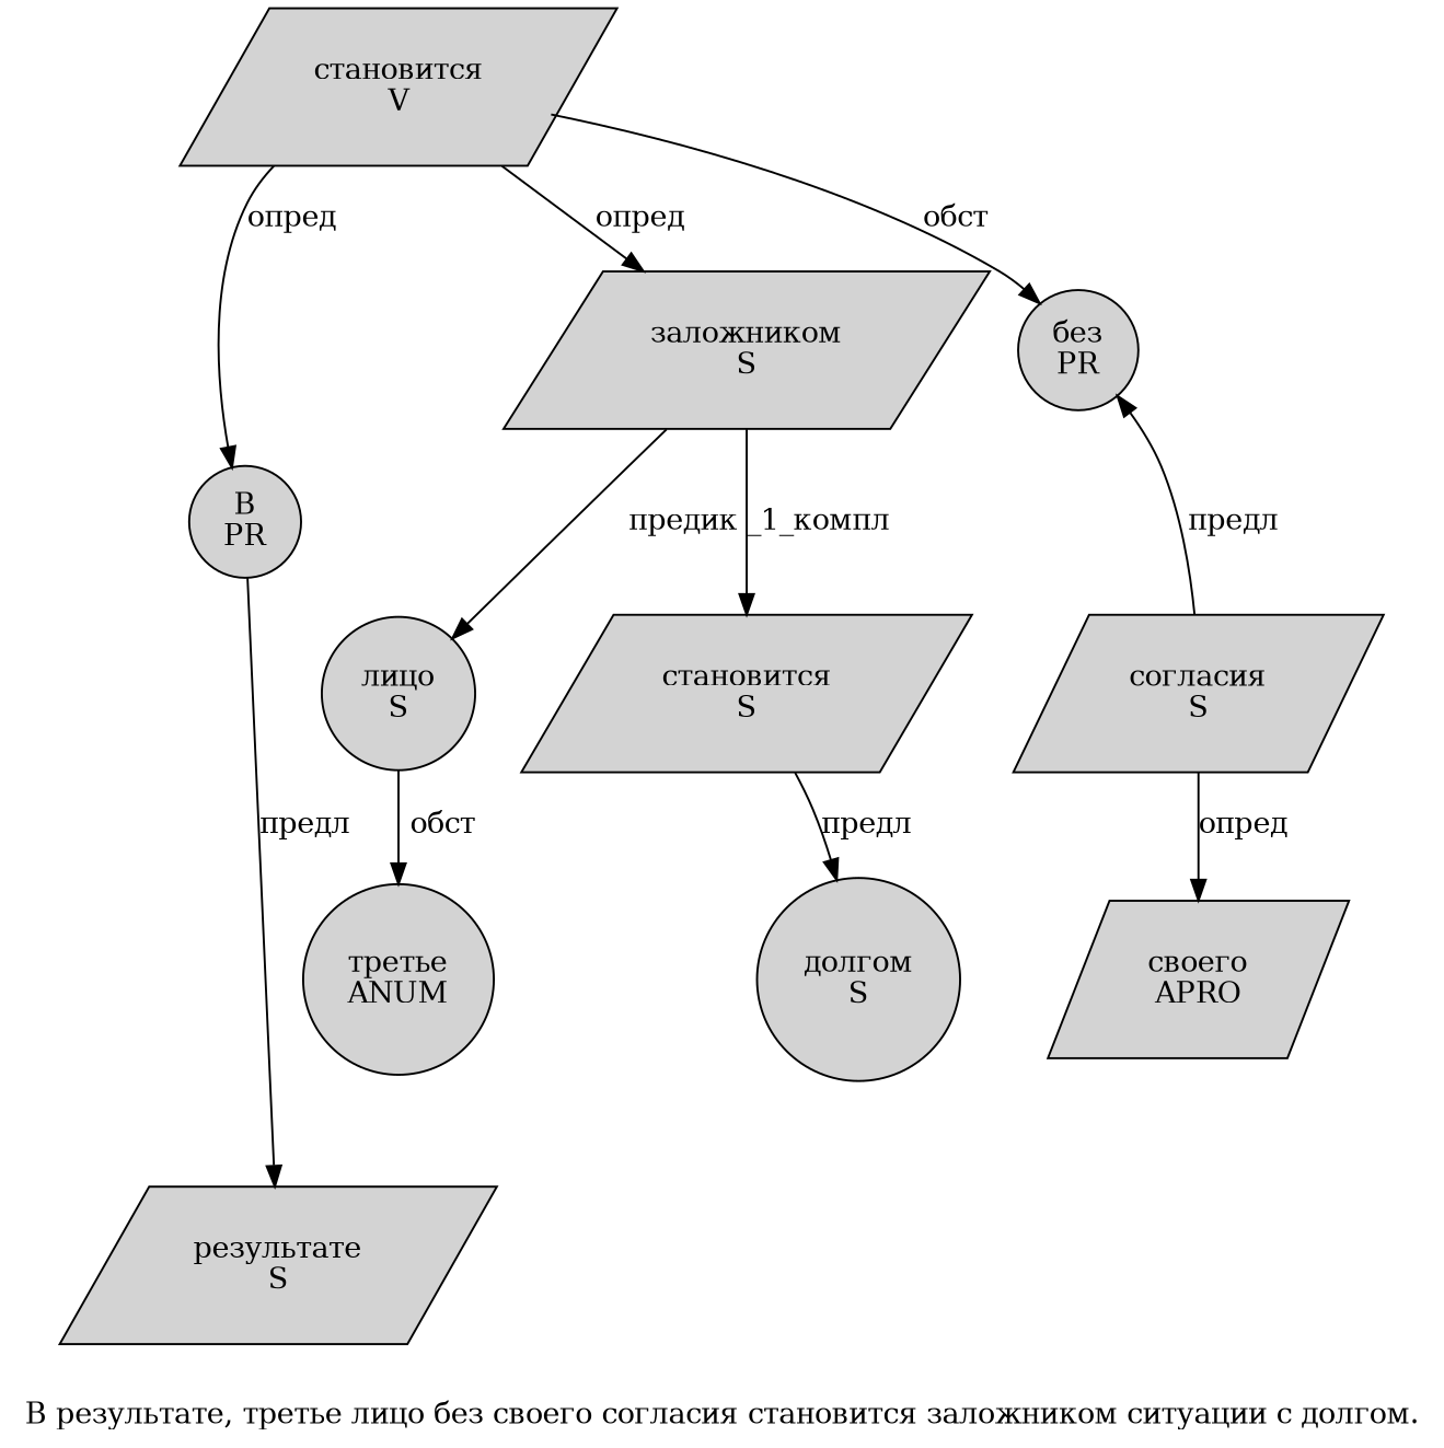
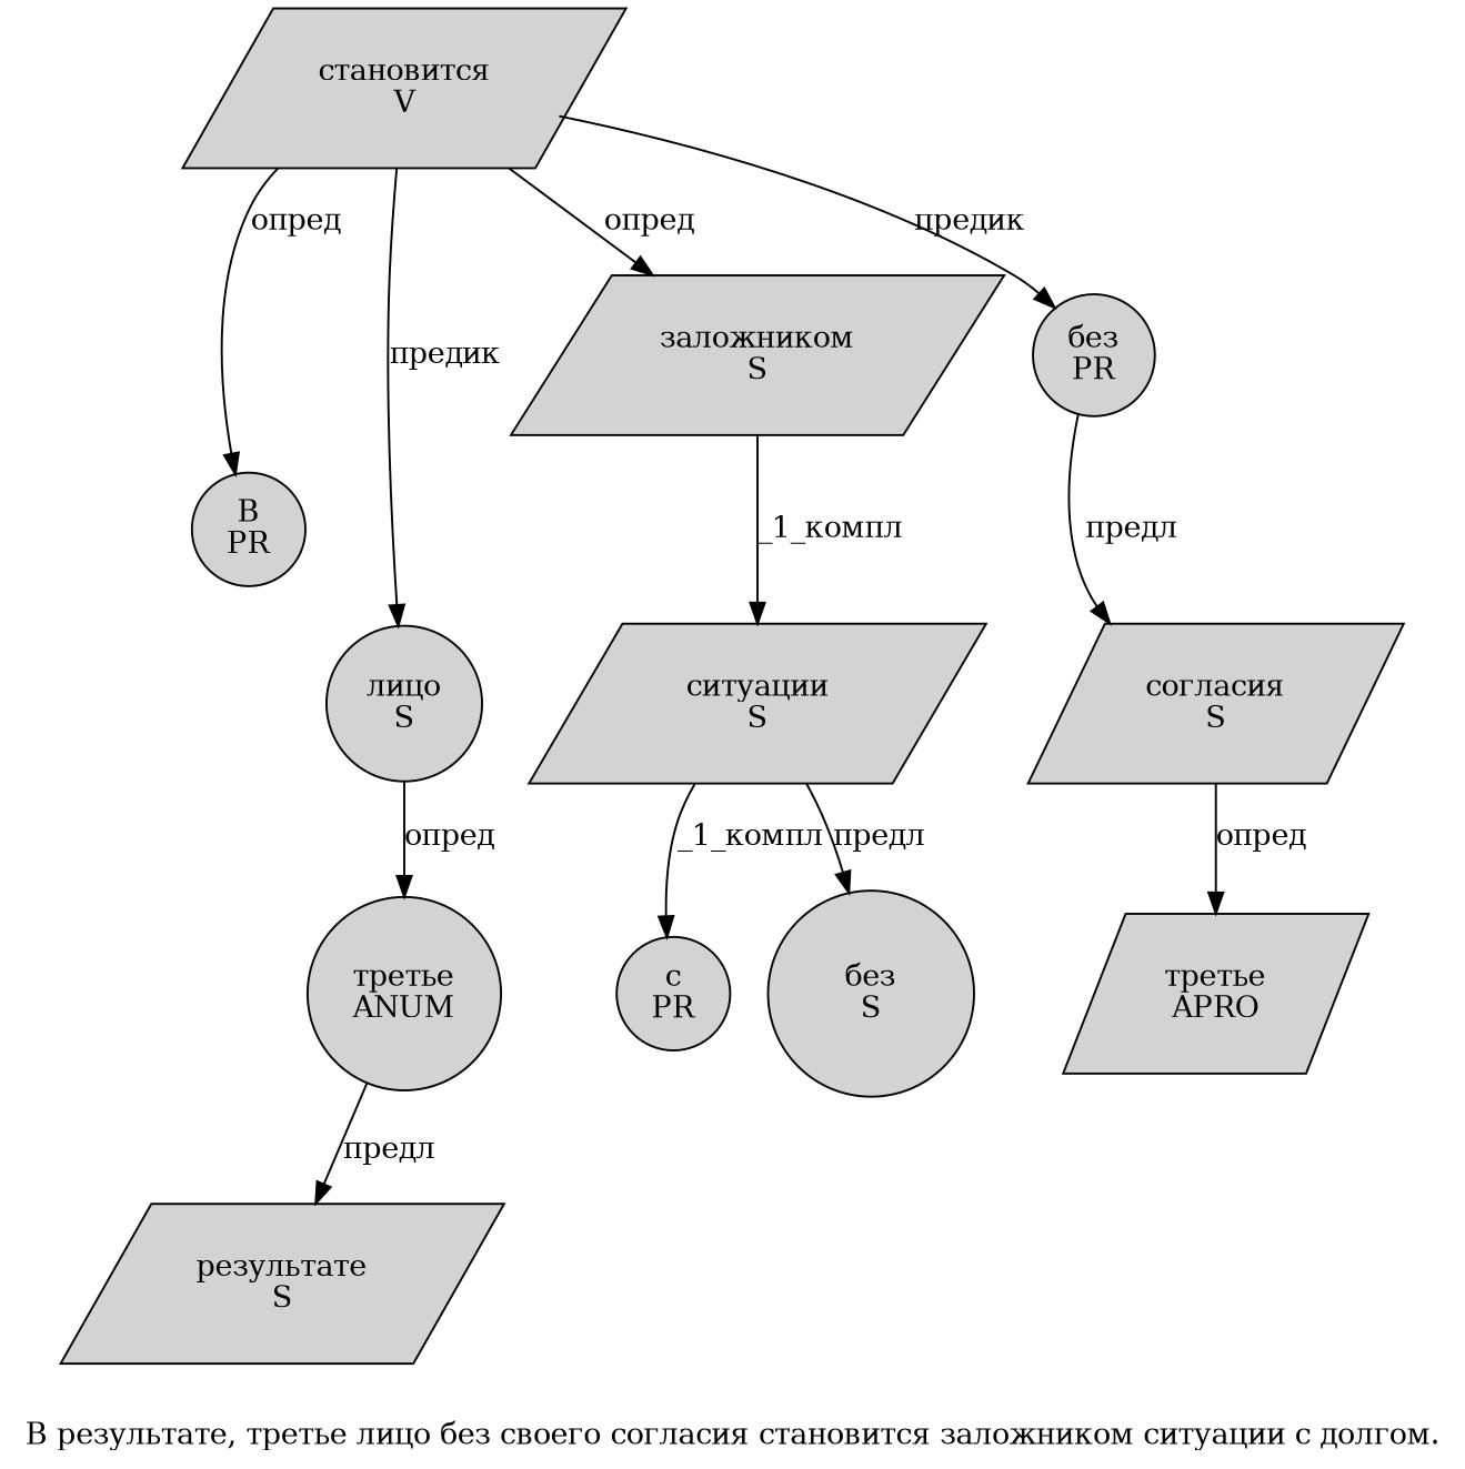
  digraph {
    label="В результате, третье лицо без своего согласия становится заложником ситуации с долгом."
    node [fillcolor=lightgray penwidth=1 shape=circle style=filled]
    n1 [label="В\nPR"]
    n2 [label="результате\nS" shape=parallelogram]
    n3 [label="третье\nANUM"]
    n4 [label="лицо\nS"]
    n5 [label="без\nPR"]
    n6 [label="согласия\nS" shape=parallelogram]
-   n7 [label="своего\nAPRO" shape=parallelogram]
+   n7 [label="третье\nAPRO" shape=parallelogram]
    n8 [label="становится\nV" shape=parallelogram]
    n9 [label="заложником\nS" shape=parallelogram]
-   n10 [label="становится\nS" shape=parallelogram]
-   n12 [label="долгом\nS"]
-   n1 -> n2 [label="предл"]
-   n4 -> n3 [label="обст"]
-   n6 -> n5 [label="предл"]
+   n10 [label="ситуации\nS" shape=parallelogram]
+   n11 [label="с\nPR"]
+   n12 [label="без\nS"]
+   n3 -> n2 [label="предл"]
+   n4 -> n3 [label="опред"]
+   n5 -> n6 [label="предл"]
    n6 -> n7 [label="опред"]
    n8 -> n1 [label="опред"]
-   n9 -> n4 [label="предик"]
-   n8 -> n5 [label="обст"]
+   n8 -> n4 [label="предик"]
+   n8 -> n5 [label="предик"]
    n8 -> n9 [label="опред"]
    n9 -> n10 [label="_1_компл"]
+   n10 -> n11 [label="_1_компл"]
    n10 -> n12 [label="предл"]
  }
